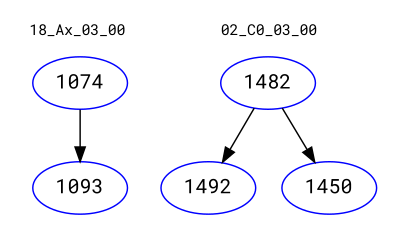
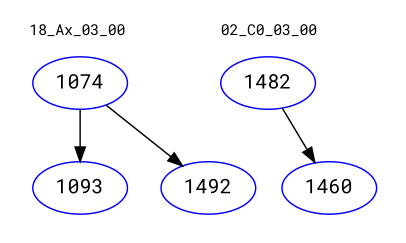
  digraph {
    fontname="Roboto Mono"
    node [color=blue fontname="Roboto Mono"]
    edge [color=black fontname="Roboto Mono"]
    n1 [label=1074]
    n2 [label=1093]
    n3 [label=1482]
-   n4 [label=1450]
+   n4 [label=1460]
    n5 [label=1492]
    subgraph cluster_1 {
      color=white
      fontsize=10
      label="18_Ax_03_00"
      n1
      n2
    }
    subgraph cluster_2 {
      color=white
      fontsize=10
      label="02_C0_03_00"
      n3
      n4
      n5
    }
    n1 -> n2
    n3 -> n4
-   n3 -> n5
+   n1 -> n5
  }
